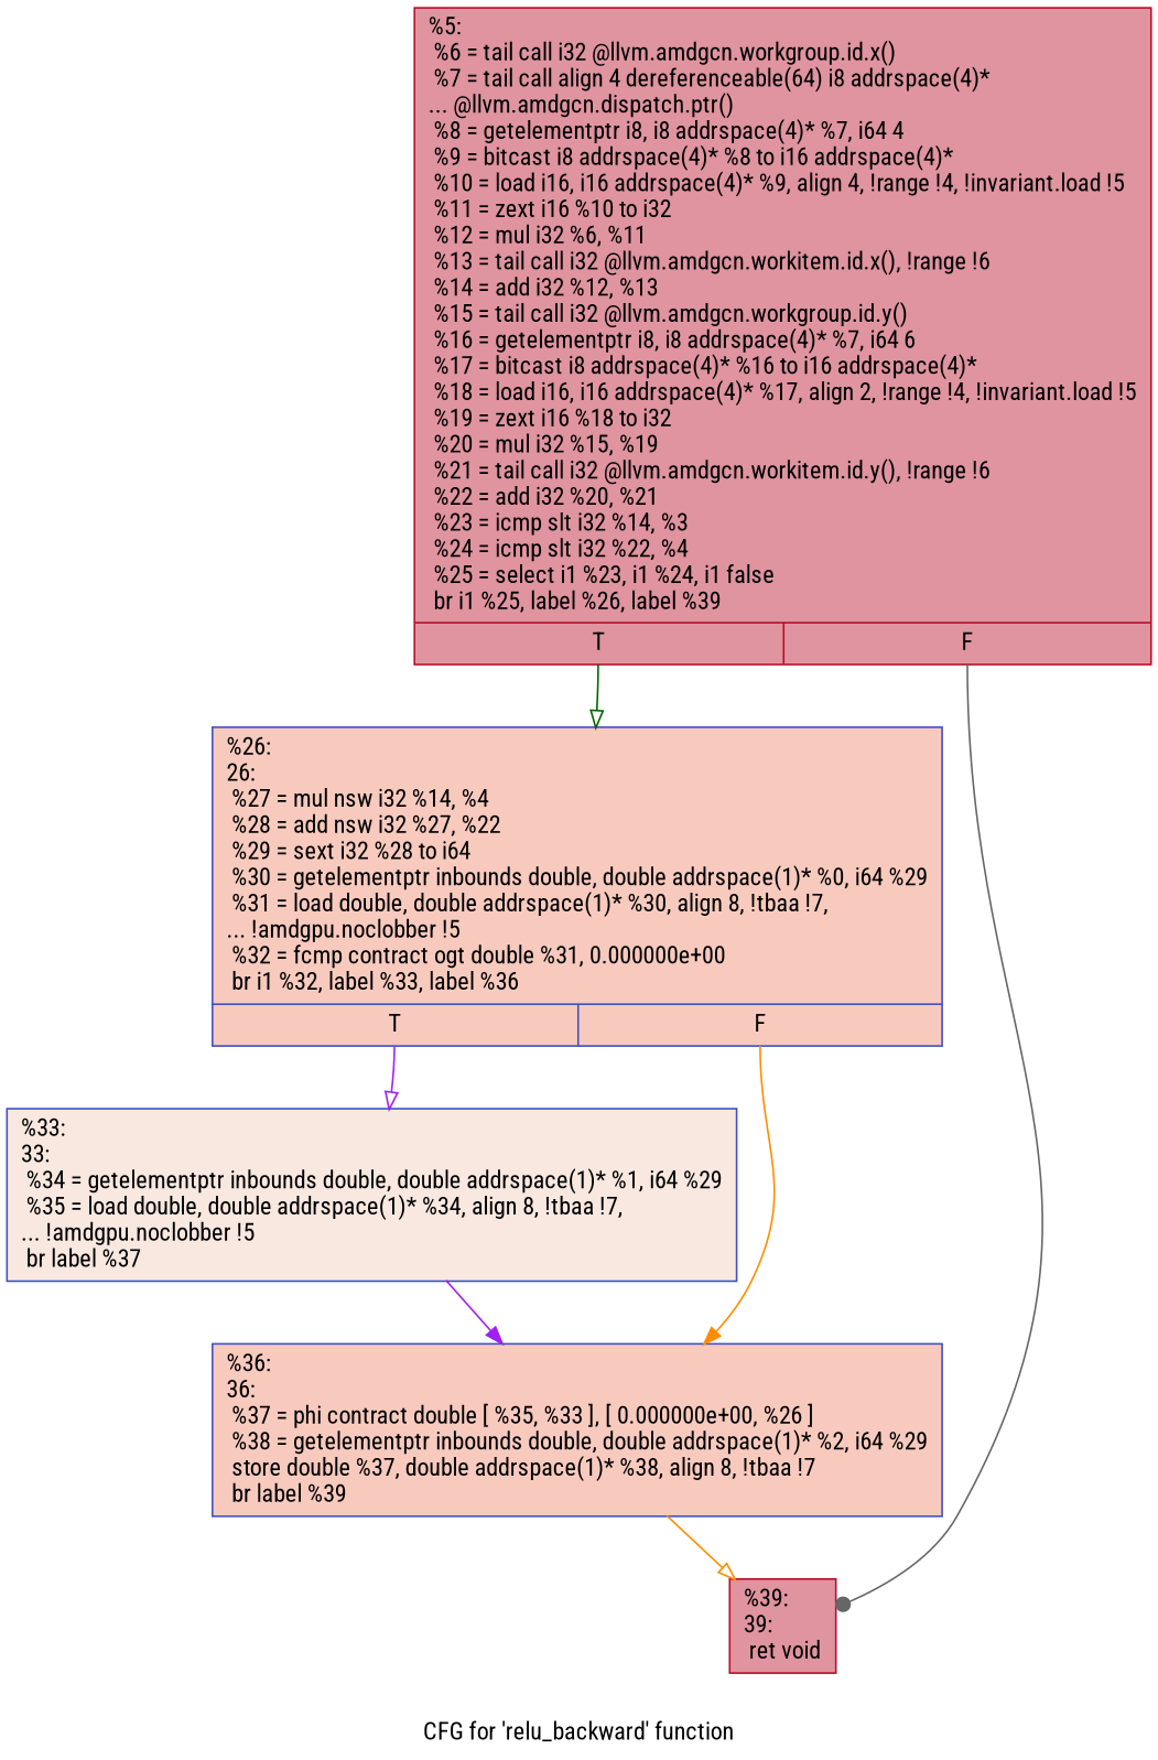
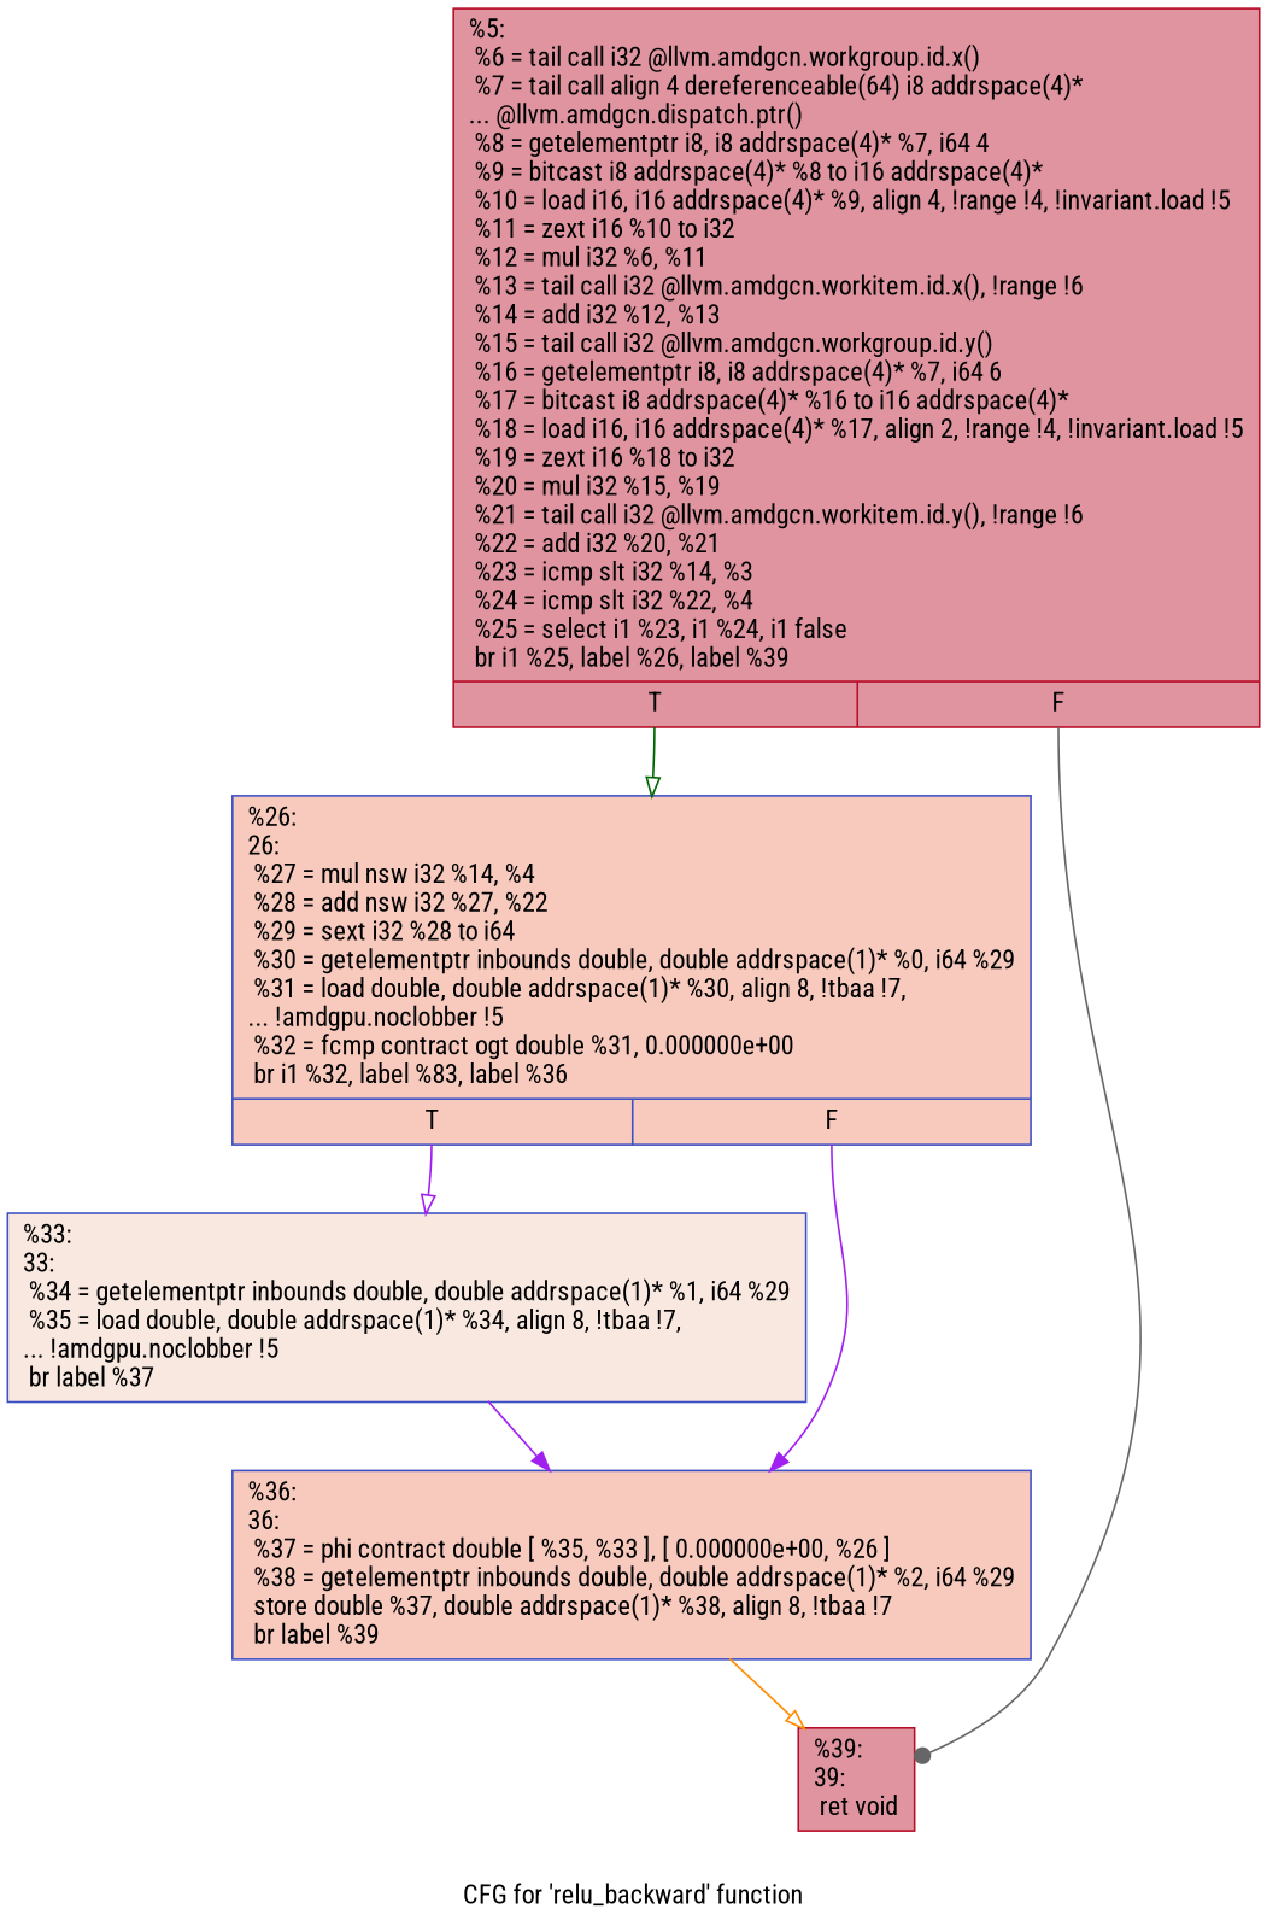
  digraph {
    fontname="Roboto Condensed"
    label="CFG for 'relu_backward' function"
    node [color="#3d50c3ff" fillcolor="#b70d2870" fontname="Roboto Condensed" shape=record style=filled]
    edge [arrowhead=onormal color=purple fontname="Roboto Condensed"]
    n1 [color="#b70d28ff" label="{%5:\l  %6 = tail call i32 @llvm.amdgcn.workgroup.id.x()\l  %7 = tail call align 4 dereferenceable(64) i8 addrspace(4)*\l... @llvm.amdgcn.dispatch.ptr()\l  %8 = getelementptr i8, i8 addrspace(4)* %7, i64 4\l  %9 = bitcast i8 addrspace(4)* %8 to i16 addrspace(4)*\l  %10 = load i16, i16 addrspace(4)* %9, align 4, !range !4, !invariant.load !5\l  %11 = zext i16 %10 to i32\l  %12 = mul i32 %6, %11\l  %13 = tail call i32 @llvm.amdgcn.workitem.id.x(), !range !6\l  %14 = add i32 %12, %13\l  %15 = tail call i32 @llvm.amdgcn.workgroup.id.y()\l  %16 = getelementptr i8, i8 addrspace(4)* %7, i64 6\l  %17 = bitcast i8 addrspace(4)* %16 to i16 addrspace(4)*\l  %18 = load i16, i16 addrspace(4)* %17, align 2, !range !4, !invariant.load !5\l  %19 = zext i16 %18 to i32\l  %20 = mul i32 %15, %19\l  %21 = tail call i32 @llvm.amdgcn.workitem.id.y(), !range !6\l  %22 = add i32 %20, %21\l  %23 = icmp slt i32 %14, %3\l  %24 = icmp slt i32 %22, %4\l  %25 = select i1 %23, i1 %24, i1 false\l  br i1 %25, label %26, label %39\l|{<s0>T|<s1>F}}"]
-   n2 [fillcolor="#ef886b70" label="{%26:\l26:                                               \l  %27 = mul nsw i32 %14, %4\l  %28 = add nsw i32 %27, %22\l  %29 = sext i32 %28 to i64\l  %30 = getelementptr inbounds double, double addrspace(1)* %0, i64 %29\l  %31 = load double, double addrspace(1)* %30, align 8, !tbaa !7,\l... !amdgpu.noclobber !5\l  %32 = fcmp contract ogt double %31, 0.000000e+00\l  br i1 %32, label %33, label %36\l|{<s0>T|<s1>F}}"]
+   n2 [fillcolor="#ef886b70" label="{%26:\l26:                                               \l  %27 = mul nsw i32 %14, %4\l  %28 = add nsw i32 %27, %22\l  %29 = sext i32 %28 to i64\l  %30 = getelementptr inbounds double, double addrspace(1)* %0, i64 %29\l  %31 = load double, double addrspace(1)* %30, align 8, !tbaa !7,\l... !amdgpu.noclobber !5\l  %32 = fcmp contract ogt double %31, 0.000000e+00\l  br i1 %32, label %83, label %36\l|{<s0>T|<s1>F}}"]
    n3 [color="#b70d28ff" label="{%39:\l39:                                               \l  ret void\l}"]
    n4 [fillcolor="#f1ccb870" label="{%33:\l33:                                               \l  %34 = getelementptr inbounds double, double addrspace(1)* %1, i64 %29\l  %35 = load double, double addrspace(1)* %34, align 8, !tbaa !7,\l... !amdgpu.noclobber !5\l  br label %37\l}"]
    n5 [fillcolor="#ef886b70" label="{%36:\l36:                                               \l  %37 = phi contract double [ %35, %33 ], [ 0.000000e+00, %26 ]\l  %38 = getelementptr inbounds double, double addrspace(1)* %2, i64 %29\l  store double %37, double addrspace(1)* %38, align 8, !tbaa !7\l  br label %39\l}"]
    n1 -> n2 [color=darkgreen tailport=s0]
    n1 -> n3 [arrowhead=dot color=gray40 tailport=s1]
    n2 -> n4 [tailport=s0]
-   n2 -> n5 [arrowhead=normal color=darkorange tailport=s1]
+   n2 -> n5 [arrowhead=normal tailport=s1]
    n4 -> n5 [arrowhead=normal]
    n5 -> n3 [color=darkorange]
  }
